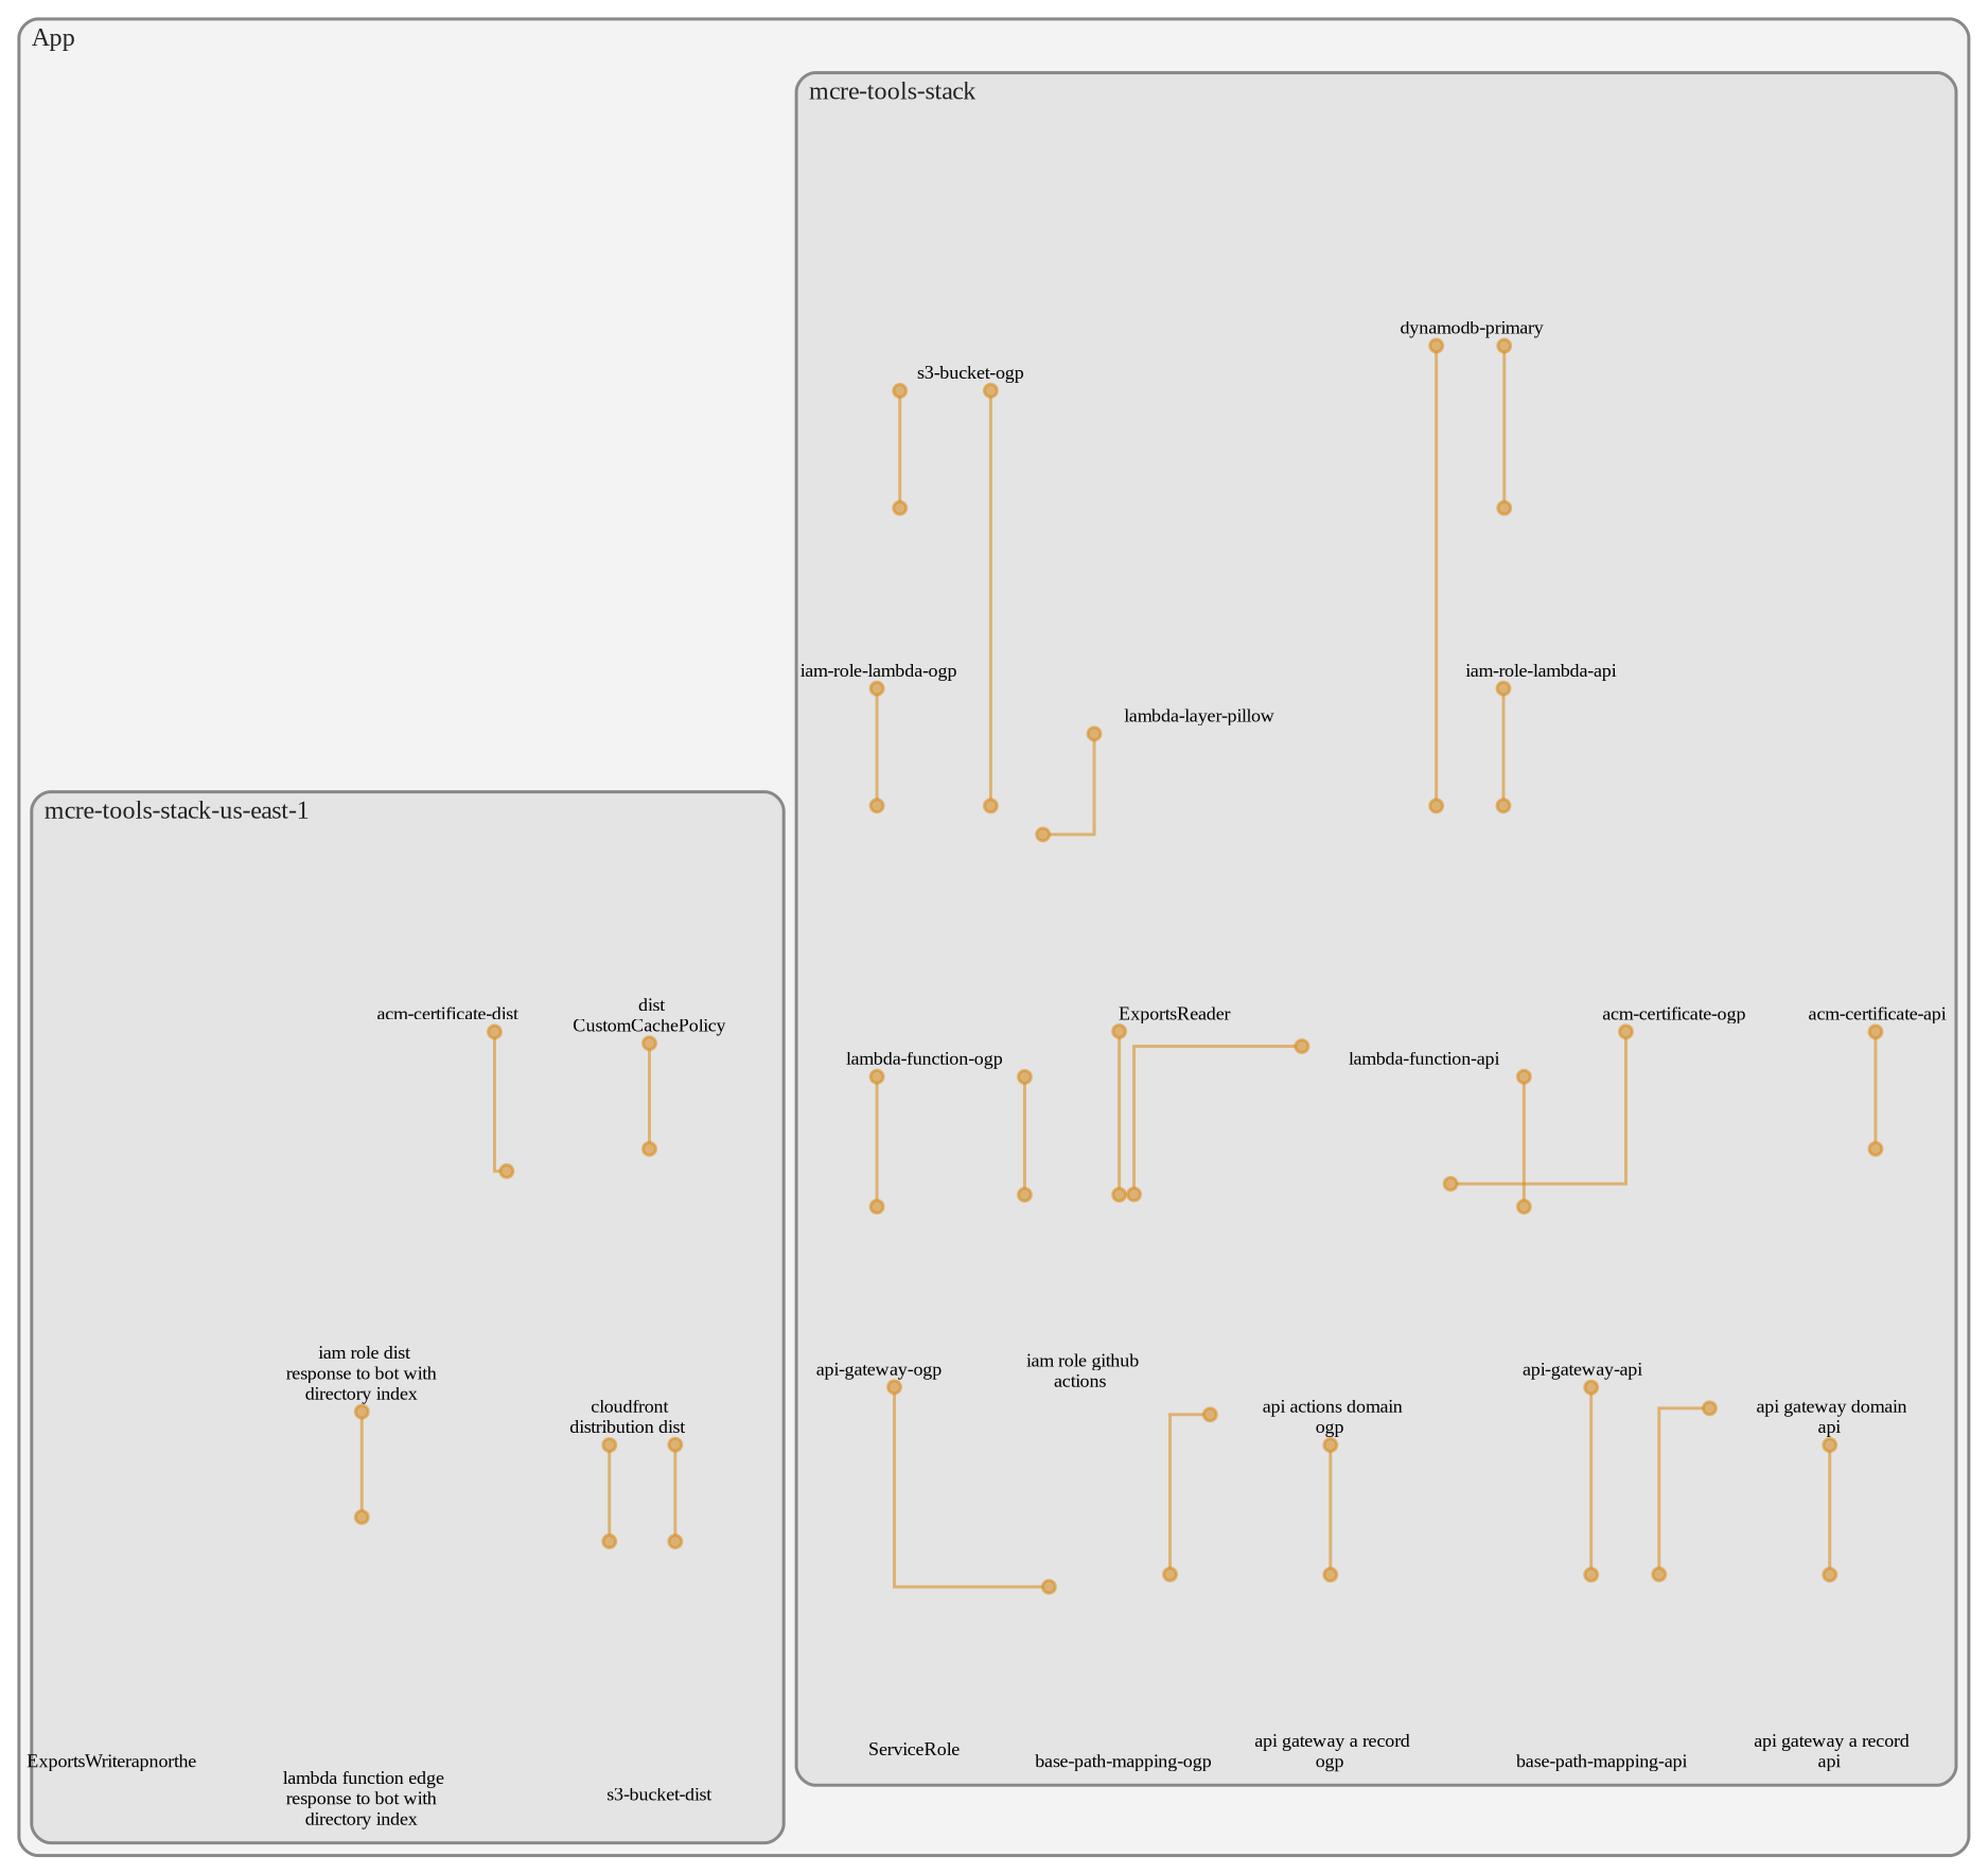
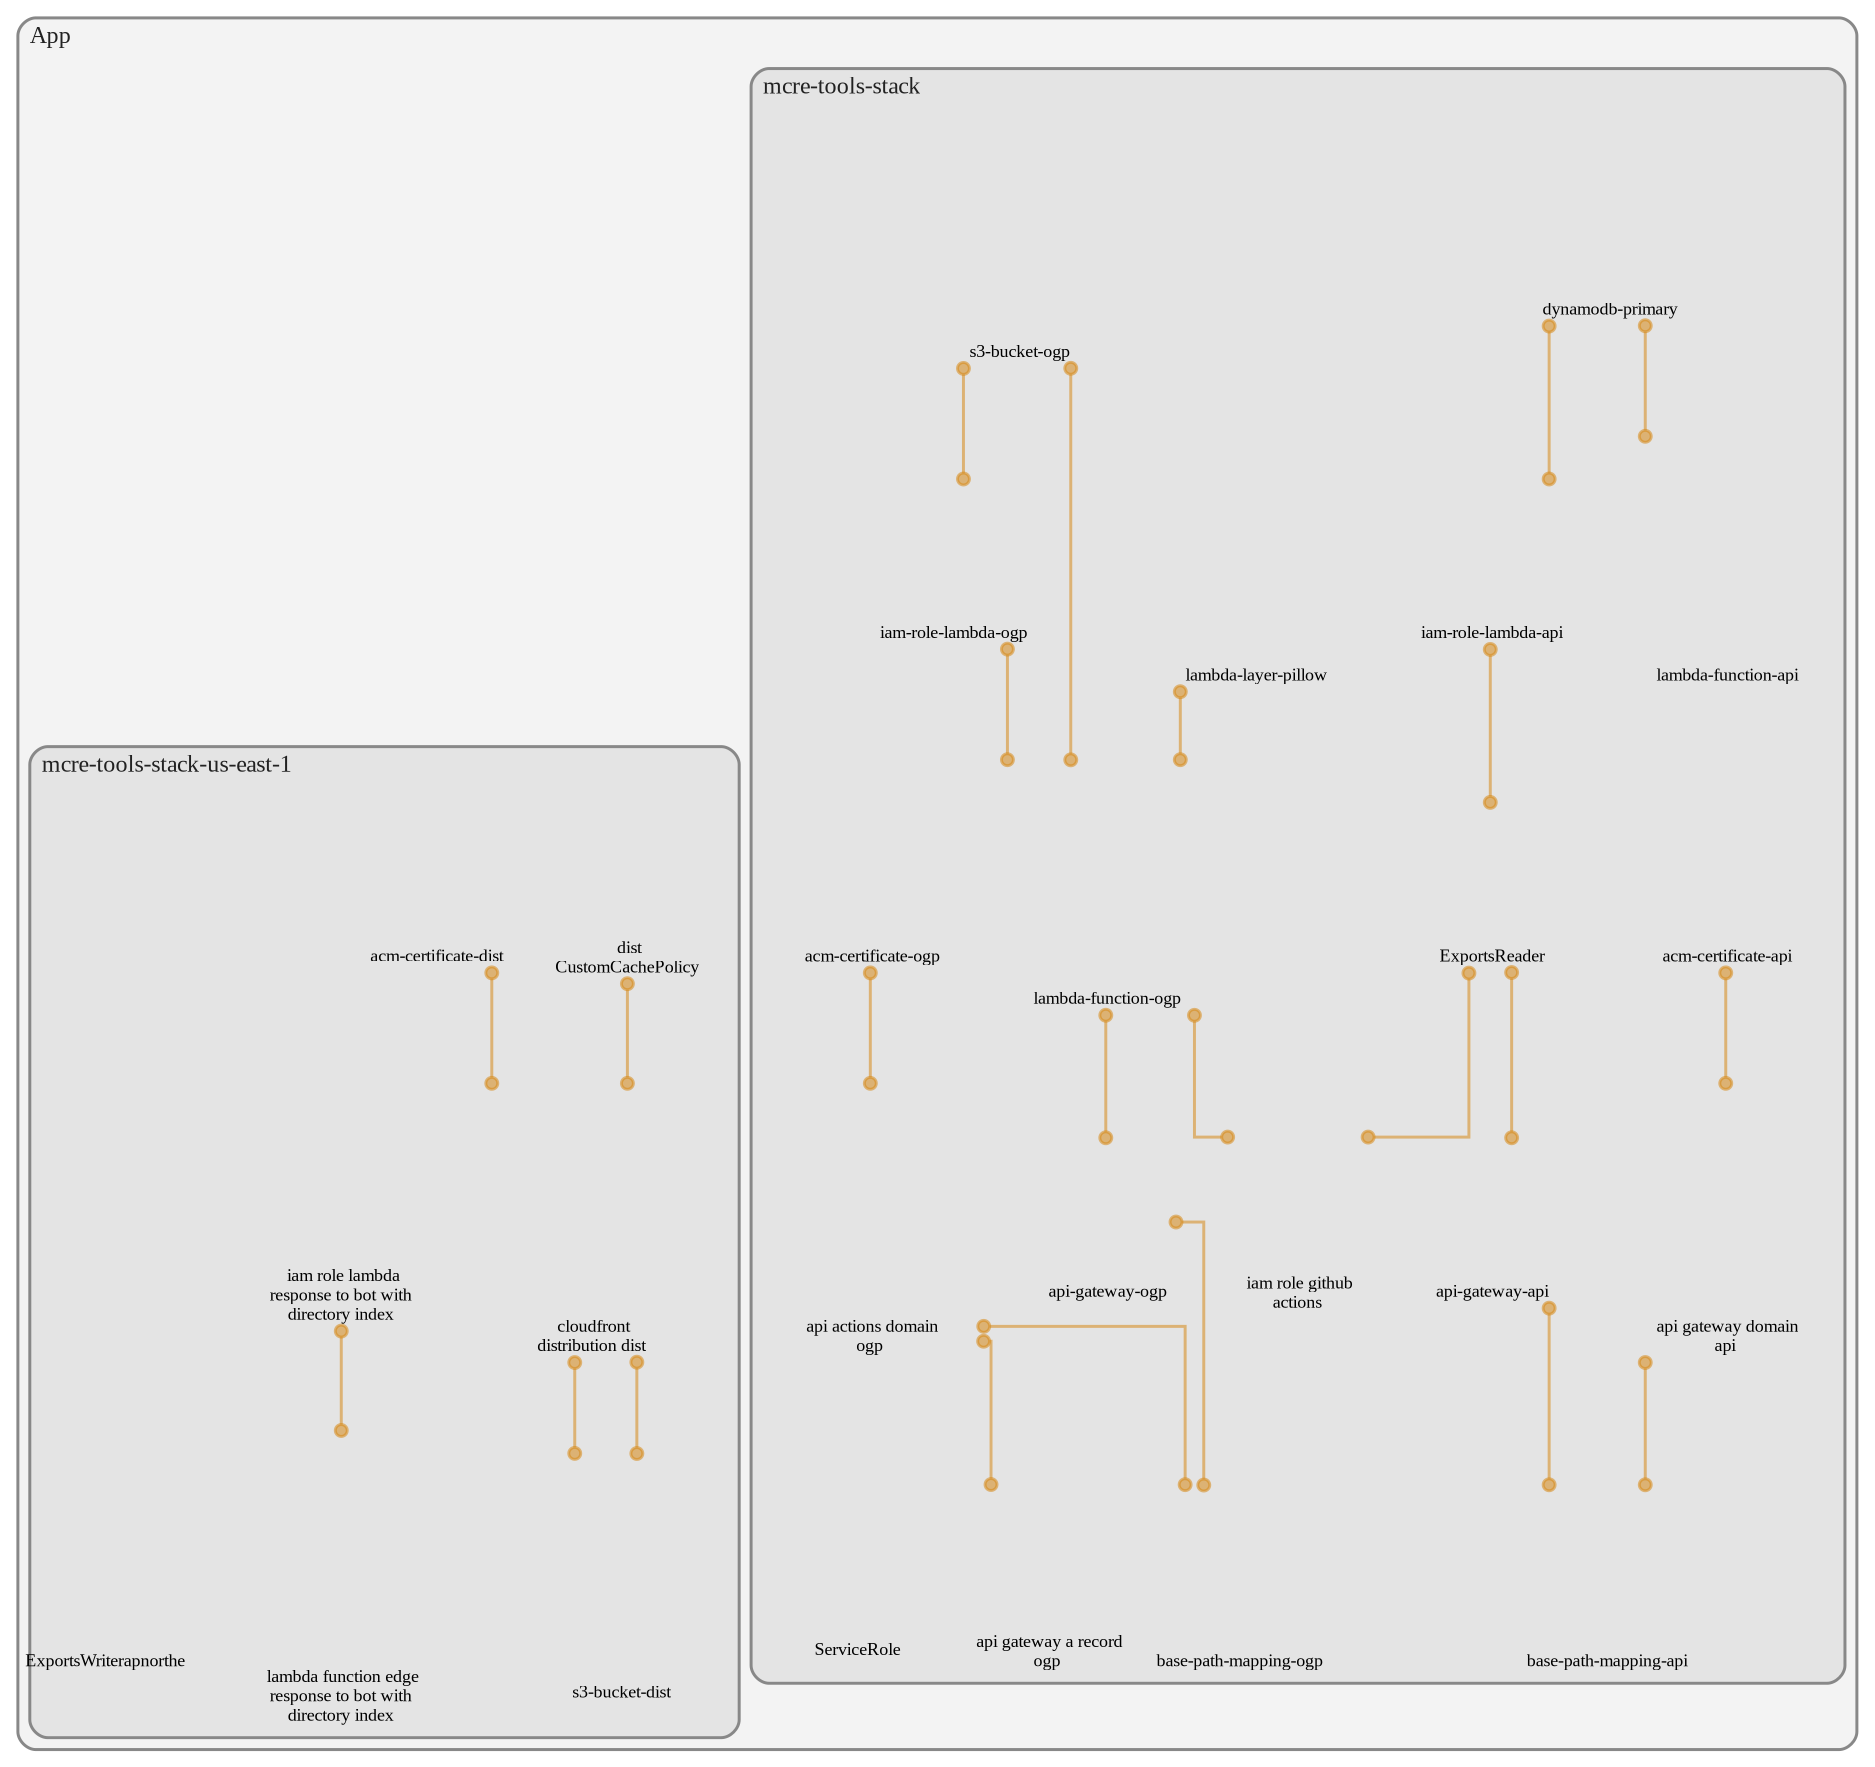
  digraph {
    compound=true
    fontcolor="#222222"
    fontname="Liberation Serif"
    fontsize=15
    nodesep=0.60
    rankdir=BT
    ranksep=0.75
    splines=ortho
    node [fixedsize=true fontname="Liberation Serif" fontsize=12 labelloc=b margin=8 penwidth=0 shape="node" style=rounded]
    edge [arrowhead=dot arrowtail=dot color="#D5871488" dir=both fontname="Liberation Serif" penwidth=2]
    n1 [height=1.466 label=" dynamodb-primary" width=1.2]
    n2 [height=2.266 label=" s3-bucket-ogp" width=2]
    n3 [height=2.266 label=" lambda-layer-pillow" width=2]
    n4 [height=1.466 label=" iam-role-lambda-api" width=1.2]
    n5 [height=2.266 label=" lambda-function-api" width=2]
    n6 [height=1.466 label=" iam-role-lambda-ogp" width=1.2]
    n7 [height=2.266 label=" lambda-function-ogp" width=2]
    n8 [height=1.466 label=" acm-certificate-api" width=1.2]
    n9 [height=1.466 label=" api-gateway-api" width=1.2]
    n10 [height=2.4819999999999998 label=" api gateway domain\napi" width=2]
    n11 [height=1.682 label="\nbase-path-mapping-api" width=1.2]
-   n12 [height=1.682 label=" api gateway a record\napi" width=1.2]
    n13 [height=1.466 label=" acm-certificate-ogp" width=1.2]
    n14 [height=1.466 label=" api-gateway-ogp" width=1.2]
    n15 [height=2.4819999999999998 label=" api actions domain\nogp" width=2]
    n16 [height=1.682 label="\nbase-path-mapping-ogp" width=1.2]
    n17 [height=1.682 label=" api gateway a record\nogp" width=1.2]
    n18 [height=1.682 label=" iam role github\nactions" width=1.2]
    n19 [height=1.466 label=" ExportsReader" width=1.2]
    n20 [height=1.466 label=" ServiceRole" width=1.2]
    n21 [height=2.266 label=" s3-bucket-dist" width=2]
    n22 [height=1.466 label=" acm-certificate-dist" width=1.2]
-   n23 [height=1.898 label=" iam role dist\nresponse to bot with\ndirectory index" width=1.2]
+   n23 [height=1.898 label=" iam role lambda\nresponse to bot with\ndirectory index" width=1.2]
    n24 [height=2.6979999999999995 label=" lambda function edge\nresponse to bot with\ndirectory index" width=2]
    n25 [height=1.682 label=" dist\nCustomCachePolicy" width=1.2]
    n26 [height=2.4819999999999998 label=" cloudfront\ndistribution dist" width=2]
    n27 [height=1.682 label="\nExportsWriterapnorthe" width=1.2]
    subgraph sub_1 {
      subgraph cluster_2 {
        fillcolor="#f3f3f3"
        fontsize=16
        label=App
        labeljust=l
        labelloc=b
        pencolor="#888888"
        penwidth=2
        style="filled,rounded"
        subgraph cluster_3 {
          fillcolor="#e4e4e4"
          fontsize=16
          label="mcre-tools-stack"
          labeljust=l
          labelloc=b
          pencolor="#888888"
          penwidth=2
          style="filled,rounded"
          n1
          n2
          n3
          n4
          n5
          n6
          n7
          n8
          n9
          n10
          n11
-         n12
          n13
          n14
          n15
          n16
          n17
          n18
          n19
          n20
        }
        subgraph cluster_4 {
          fillcolor="#e4e4e4"
          fontsize=16
          label="mcre-tools-stack-us-east-1"
          labeljust=l
          labelloc=b
          pencolor="#888888"
          penwidth=2
          style="filled,rounded"
          n21
          n22
          n23
          n24
          n25
          n26
          n27
        }
      }
    }
    n4 -> n1
    n5 -> n1
-   n5 -> n4
+   n19 -> n4
    n6 -> n2
    n7 -> n2
    n7 -> n3
    n7 -> n6
-   n9 -> n5
+   n9 -> n19
    n10 -> n8
    n11 -> n9
    n11 -> n10
-   n12 -> n10
    n14 -> n7
    n15 -> n13
    n16 -> n14
    n16 -> n15
    n17 -> n15
-   n18 -> n5
    n18 -> n7
    n18 -> n19
    n21 -> n26
    n24 -> n23
    n26 -> n21
    n26 -> n22
    n26 -> n25
  }
